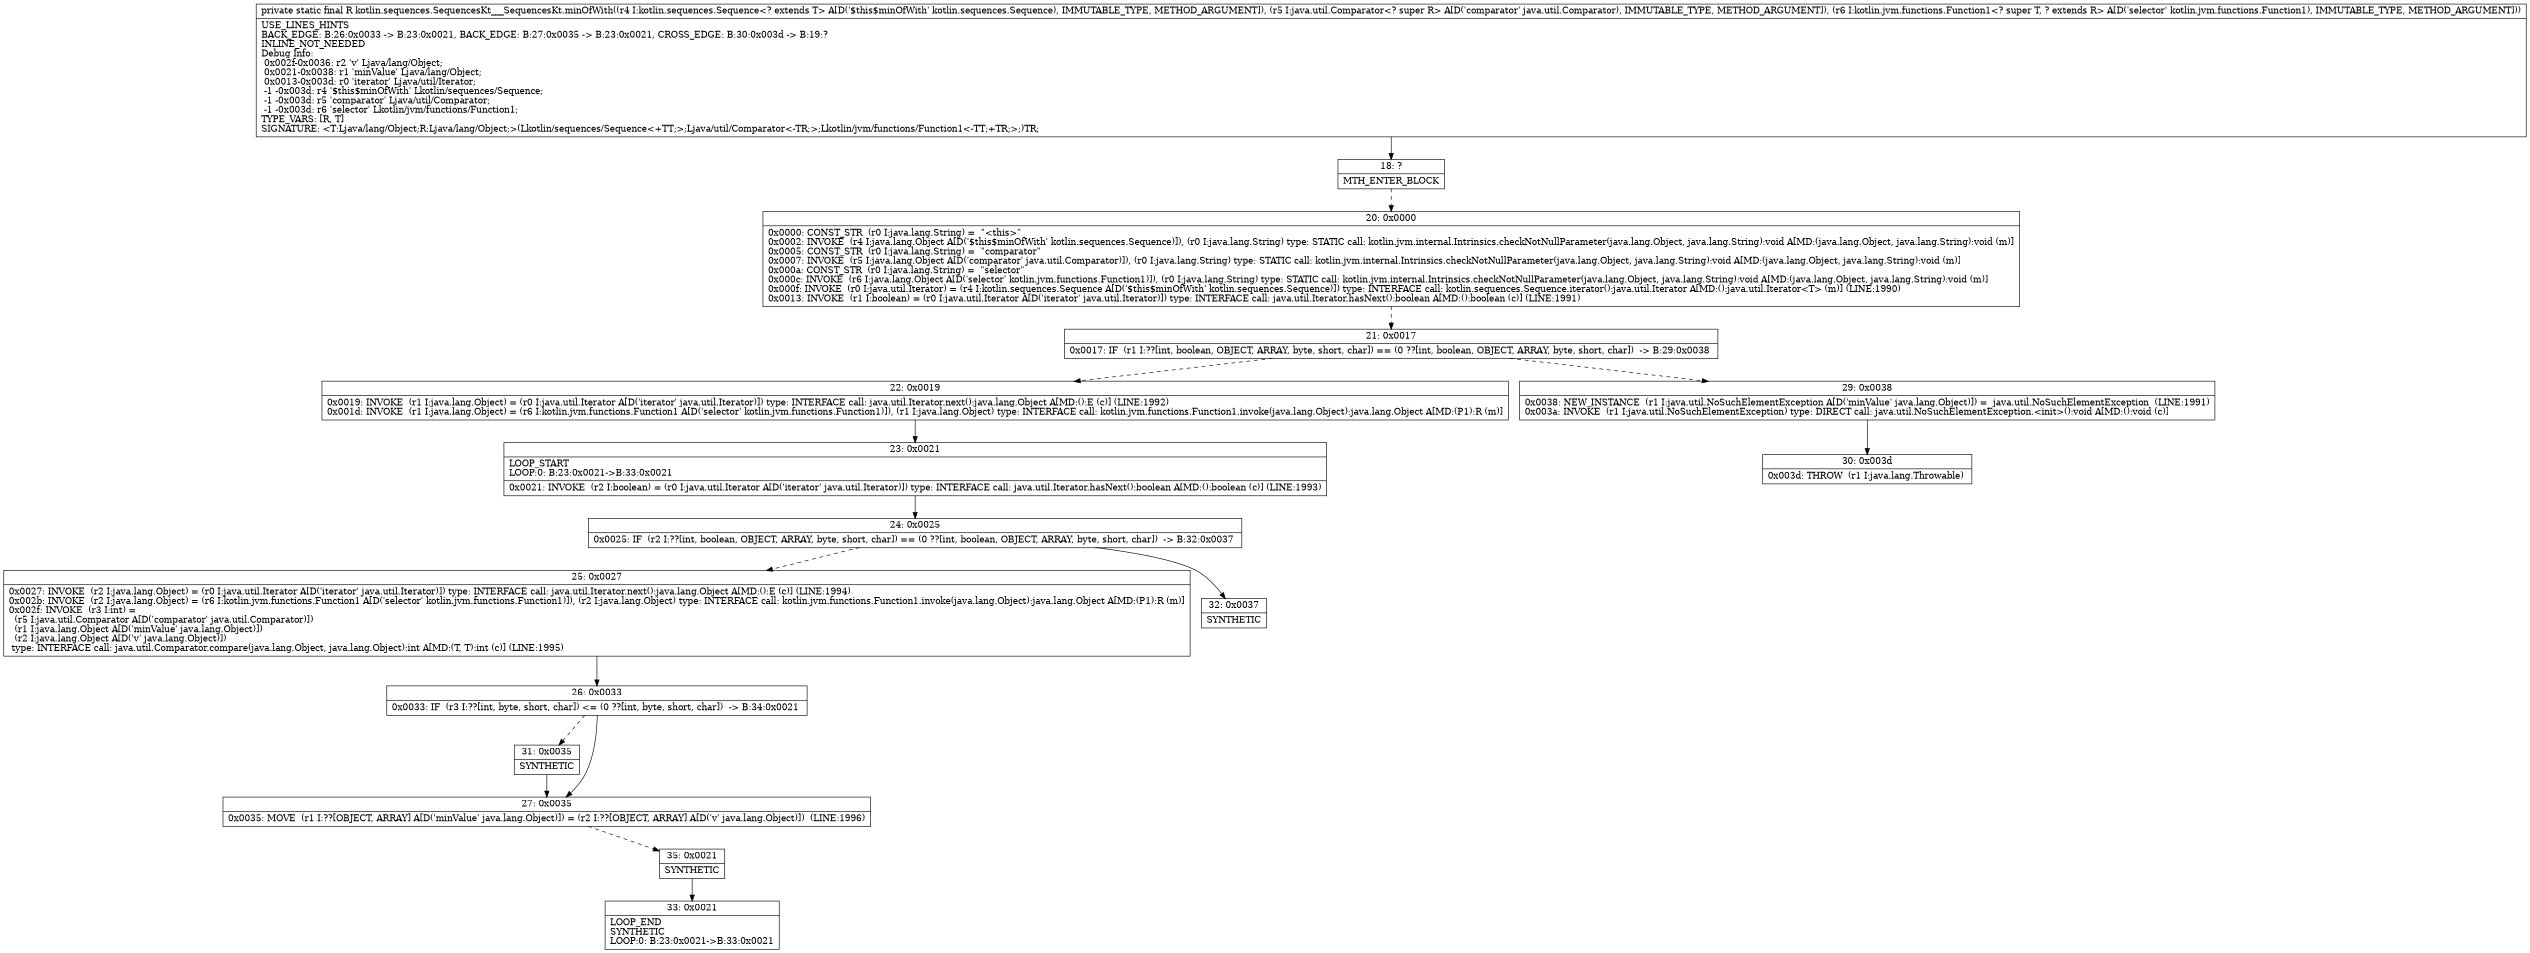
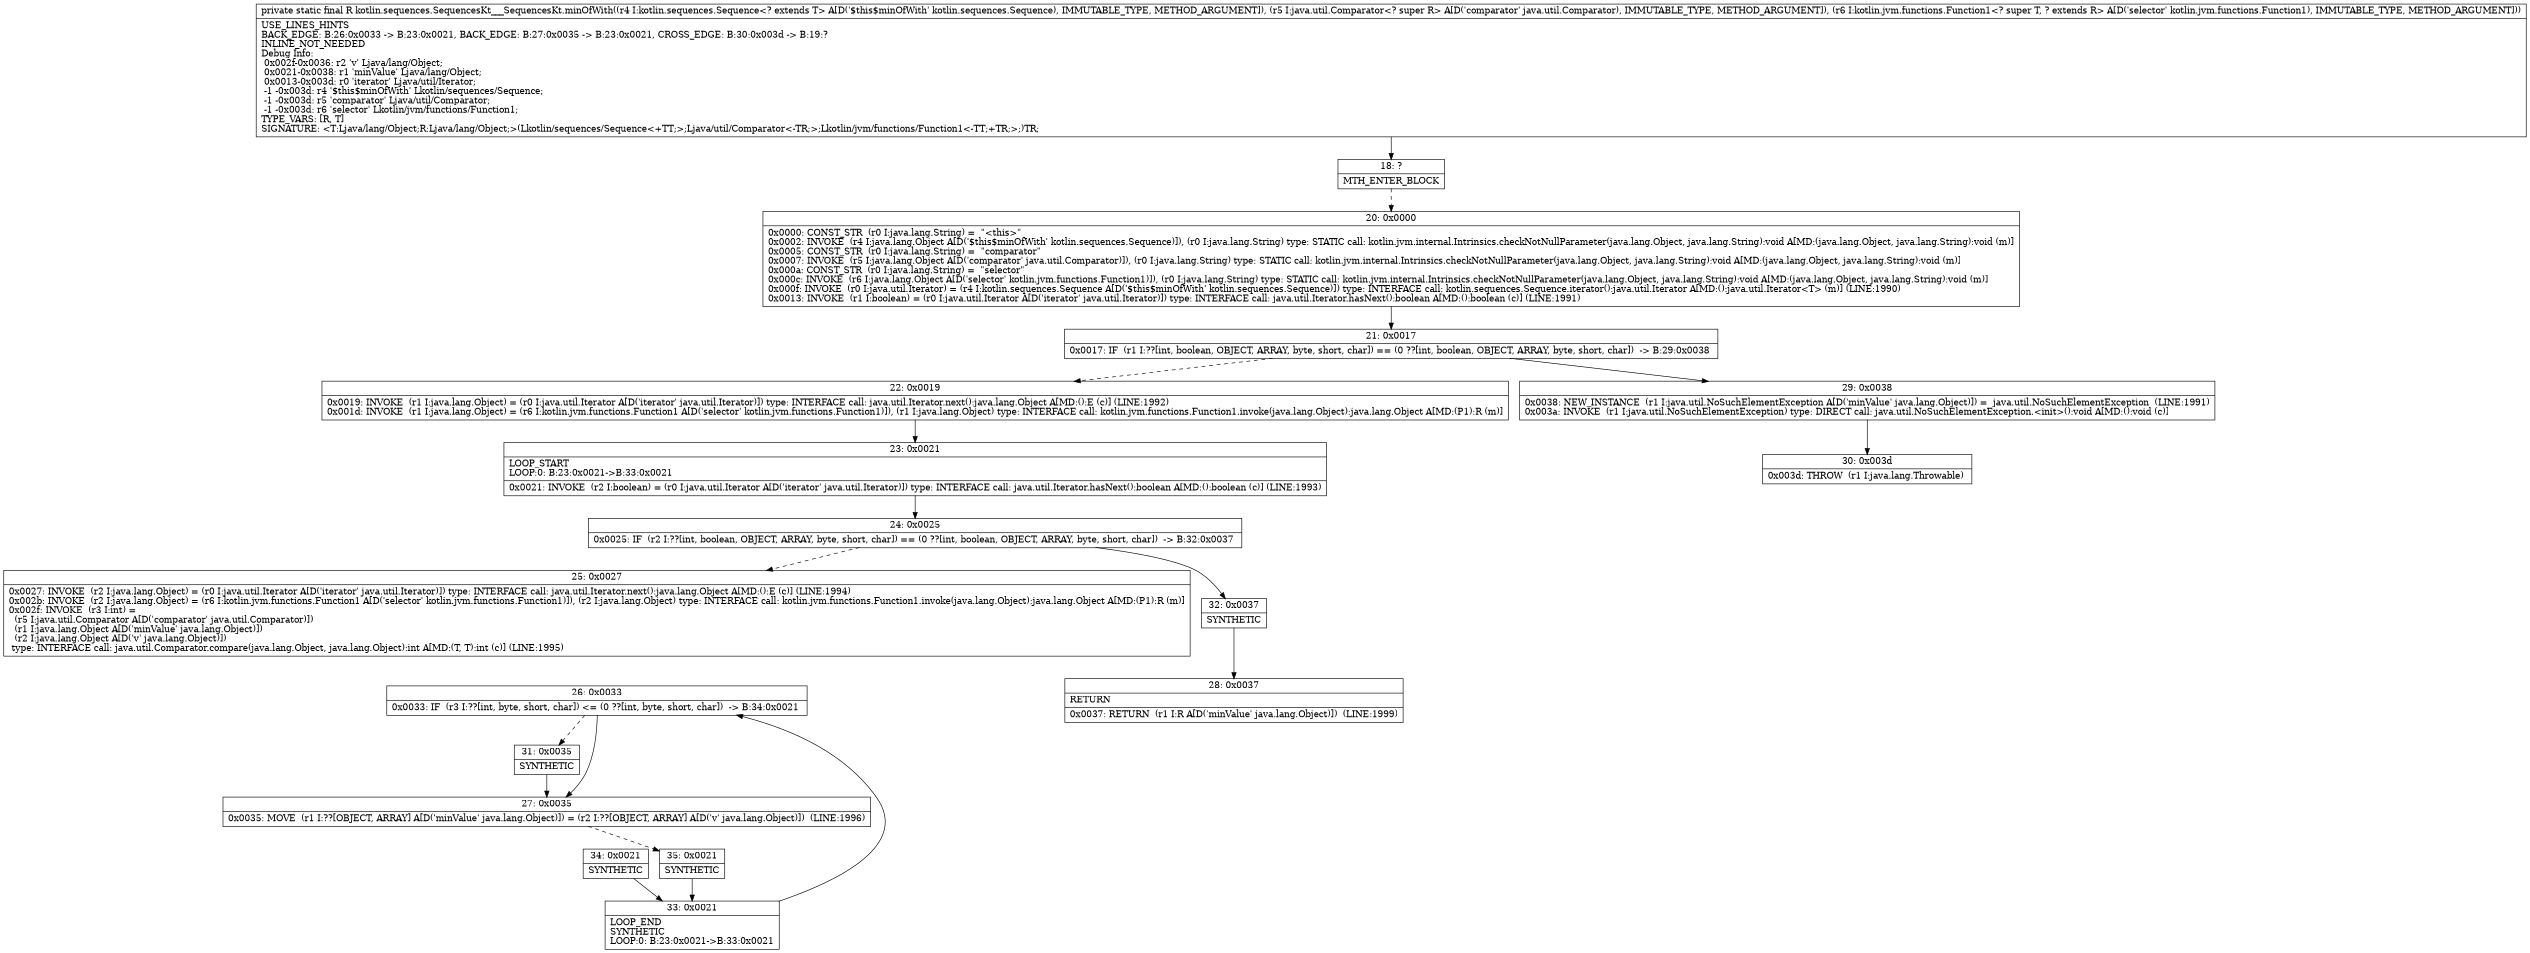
  digraph {
    node [shape=record]
    n1 [label="{18\:\ ?|MTH_ENTER_BLOCK\l}"]
    n2 [label="{20\:\ 0x0000|0x0000: CONST_STR  (r0 I:java.lang.String) =  \"\<this\>\" \l0x0002: INVOKE  (r4 I:java.lang.Object A[D('$this$minOfWith' kotlin.sequences.Sequence)]), (r0 I:java.lang.String) type: STATIC call: kotlin.jvm.internal.Intrinsics.checkNotNullParameter(java.lang.Object, java.lang.String):void A[MD:(java.lang.Object, java.lang.String):void (m)]\l0x0005: CONST_STR  (r0 I:java.lang.String) =  \"comparator\" \l0x0007: INVOKE  (r5 I:java.lang.Object A[D('comparator' java.util.Comparator)]), (r0 I:java.lang.String) type: STATIC call: kotlin.jvm.internal.Intrinsics.checkNotNullParameter(java.lang.Object, java.lang.String):void A[MD:(java.lang.Object, java.lang.String):void (m)]\l0x000a: CONST_STR  (r0 I:java.lang.String) =  \"selector\" \l0x000c: INVOKE  (r6 I:java.lang.Object A[D('selector' kotlin.jvm.functions.Function1)]), (r0 I:java.lang.String) type: STATIC call: kotlin.jvm.internal.Intrinsics.checkNotNullParameter(java.lang.Object, java.lang.String):void A[MD:(java.lang.Object, java.lang.String):void (m)]\l0x000f: INVOKE  (r0 I:java.util.Iterator) = (r4 I:kotlin.sequences.Sequence A[D('$this$minOfWith' kotlin.sequences.Sequence)]) type: INTERFACE call: kotlin.sequences.Sequence.iterator():java.util.Iterator A[MD:():java.util.Iterator\<T\> (m)] (LINE:1990)\l0x0013: INVOKE  (r1 I:boolean) = (r0 I:java.util.Iterator A[D('iterator' java.util.Iterator)]) type: INTERFACE call: java.util.Iterator.hasNext():boolean A[MD:():boolean (c)] (LINE:1991)\l}"]
    n3 [label="{21\:\ 0x0017|0x0017: IF  (r1 I:??[int, boolean, OBJECT, ARRAY, byte, short, char]) == (0 ??[int, boolean, OBJECT, ARRAY, byte, short, char])  \-\> B:29:0x0038 \l}"]
    n4 [label="{22\:\ 0x0019|0x0019: INVOKE  (r1 I:java.lang.Object) = (r0 I:java.util.Iterator A[D('iterator' java.util.Iterator)]) type: INTERFACE call: java.util.Iterator.next():java.lang.Object A[MD:():E (c)] (LINE:1992)\l0x001d: INVOKE  (r1 I:java.lang.Object) = (r6 I:kotlin.jvm.functions.Function1 A[D('selector' kotlin.jvm.functions.Function1)]), (r1 I:java.lang.Object) type: INTERFACE call: kotlin.jvm.functions.Function1.invoke(java.lang.Object):java.lang.Object A[MD:(P1):R (m)]\l}"]
    n5 [label="{29\:\ 0x0038|0x0038: NEW_INSTANCE  (r1 I:java.util.NoSuchElementException A[D('minValue' java.lang.Object)]) =  java.util.NoSuchElementException  (LINE:1991)\l0x003a: INVOKE  (r1 I:java.util.NoSuchElementException) type: DIRECT call: java.util.NoSuchElementException.\<init\>():void A[MD:():void (c)]\l}"]
    n6 [label="{23\:\ 0x0021|LOOP_START\lLOOP:0: B:23:0x0021\-\>B:33:0x0021\l|0x0021: INVOKE  (r2 I:boolean) = (r0 I:java.util.Iterator A[D('iterator' java.util.Iterator)]) type: INTERFACE call: java.util.Iterator.hasNext():boolean A[MD:():boolean (c)] (LINE:1993)\l}"]
    n7 [label="{30\:\ 0x003d|0x003d: THROW  (r1 I:java.lang.Throwable) \l}"]
    n8 [label="{24\:\ 0x0025|0x0025: IF  (r2 I:??[int, boolean, OBJECT, ARRAY, byte, short, char]) == (0 ??[int, boolean, OBJECT, ARRAY, byte, short, char])  \-\> B:32:0x0037 \l}"]
    n9 [label="{25\:\ 0x0027|0x0027: INVOKE  (r2 I:java.lang.Object) = (r0 I:java.util.Iterator A[D('iterator' java.util.Iterator)]) type: INTERFACE call: java.util.Iterator.next():java.lang.Object A[MD:():E (c)] (LINE:1994)\l0x002b: INVOKE  (r2 I:java.lang.Object) = (r6 I:kotlin.jvm.functions.Function1 A[D('selector' kotlin.jvm.functions.Function1)]), (r2 I:java.lang.Object) type: INTERFACE call: kotlin.jvm.functions.Function1.invoke(java.lang.Object):java.lang.Object A[MD:(P1):R (m)]\l0x002f: INVOKE  (r3 I:int) = \l  (r5 I:java.util.Comparator A[D('comparator' java.util.Comparator)])\l  (r1 I:java.lang.Object A[D('minValue' java.lang.Object)])\l  (r2 I:java.lang.Object A[D('v' java.lang.Object)])\l type: INTERFACE call: java.util.Comparator.compare(java.lang.Object, java.lang.Object):int A[MD:(T, T):int (c)] (LINE:1995)\l}"]
    n10 [label="{32\:\ 0x0037|SYNTHETIC\l}"]
    n11 [label="{26\:\ 0x0033|0x0033: IF  (r3 I:??[int, byte, short, char]) \<= (0 ??[int, byte, short, char])  \-\> B:34:0x0021 \l}"]
+   n12 [label="{28\:\ 0x0037|RETURN\l|0x0037: RETURN  (r1 I:R A[D('minValue' java.lang.Object)])  (LINE:1999)\l}"]
    n13 [label="{31\:\ 0x0035|SYNTHETIC\l}"]
    n14 [label="{27\:\ 0x0035|0x0035: MOVE  (r1 I:??[OBJECT, ARRAY] A[D('minValue' java.lang.Object)]) = (r2 I:??[OBJECT, ARRAY] A[D('v' java.lang.Object)])  (LINE:1996)\l}"]
+   n15 [label="{34\:\ 0x0021|SYNTHETIC\l}"]
    n16 [label="{33\:\ 0x0021|LOOP_END\lSYNTHETIC\lLOOP:0: B:23:0x0021\-\>B:33:0x0021\l}"]
    n17 [label="{35\:\ 0x0021|SYNTHETIC\l}"]
    n18 [label="{private static final R kotlin.sequences.SequencesKt___SequencesKt.minOfWith((r4 I:kotlin.sequences.Sequence\<? extends T\> A[D('$this$minOfWith' kotlin.sequences.Sequence), IMMUTABLE_TYPE, METHOD_ARGUMENT]), (r5 I:java.util.Comparator\<? super R\> A[D('comparator' java.util.Comparator), IMMUTABLE_TYPE, METHOD_ARGUMENT]), (r6 I:kotlin.jvm.functions.Function1\<? super T, ? extends R\> A[D('selector' kotlin.jvm.functions.Function1), IMMUTABLE_TYPE, METHOD_ARGUMENT]))  | USE_LINES_HINTS\lBACK_EDGE: B:26:0x0033 \-\> B:23:0x0021, BACK_EDGE: B:27:0x0035 \-\> B:23:0x0021, CROSS_EDGE: B:30:0x003d \-\> B:19:?\lINLINE_NOT_NEEDED\lDebug Info:\l  0x002f\-0x0036: r2 'v' Ljava\/lang\/Object;\l  0x0021\-0x0038: r1 'minValue' Ljava\/lang\/Object;\l  0x0013\-0x003d: r0 'iterator' Ljava\/util\/Iterator;\l  \-1 \-0x003d: r4 '$this$minOfWith' Lkotlin\/sequences\/Sequence;\l  \-1 \-0x003d: r5 'comparator' Ljava\/util\/Comparator;\l  \-1 \-0x003d: r6 'selector' Lkotlin\/jvm\/functions\/Function1;\lTYPE_VARS: [R, T]\lSIGNATURE: \<T:Ljava\/lang\/Object;R:Ljava\/lang\/Object;\>(Lkotlin\/sequences\/Sequence\<+TT;\>;Ljava\/util\/Comparator\<\-TR;\>;Lkotlin\/jvm\/functions\/Function1\<\-TT;+TR;\>;)TR;\l}"]
    n1 -> n2 [style=dashed]
-   n2 -> n3 [style=dashed]
+   n2 -> n3
    n3 -> n4 [style=dashed]
-   n3 -> n5 [style=dashed]
+   n3 -> n5
    n4 -> n6
    n5 -> n7
    n6 -> n8
    n8 -> n9 [style=dashed]
    n8 -> n10
-   n9 -> n11
+   n16 -> n11
+   n10 -> n12
    n11 -> n13 [style=dashed]
    n11 -> n14
    n13 -> n14
    n14 -> n17 [style=dashed]
+   n15 -> n16
    n17 -> n16
    n18 -> n1
  }
